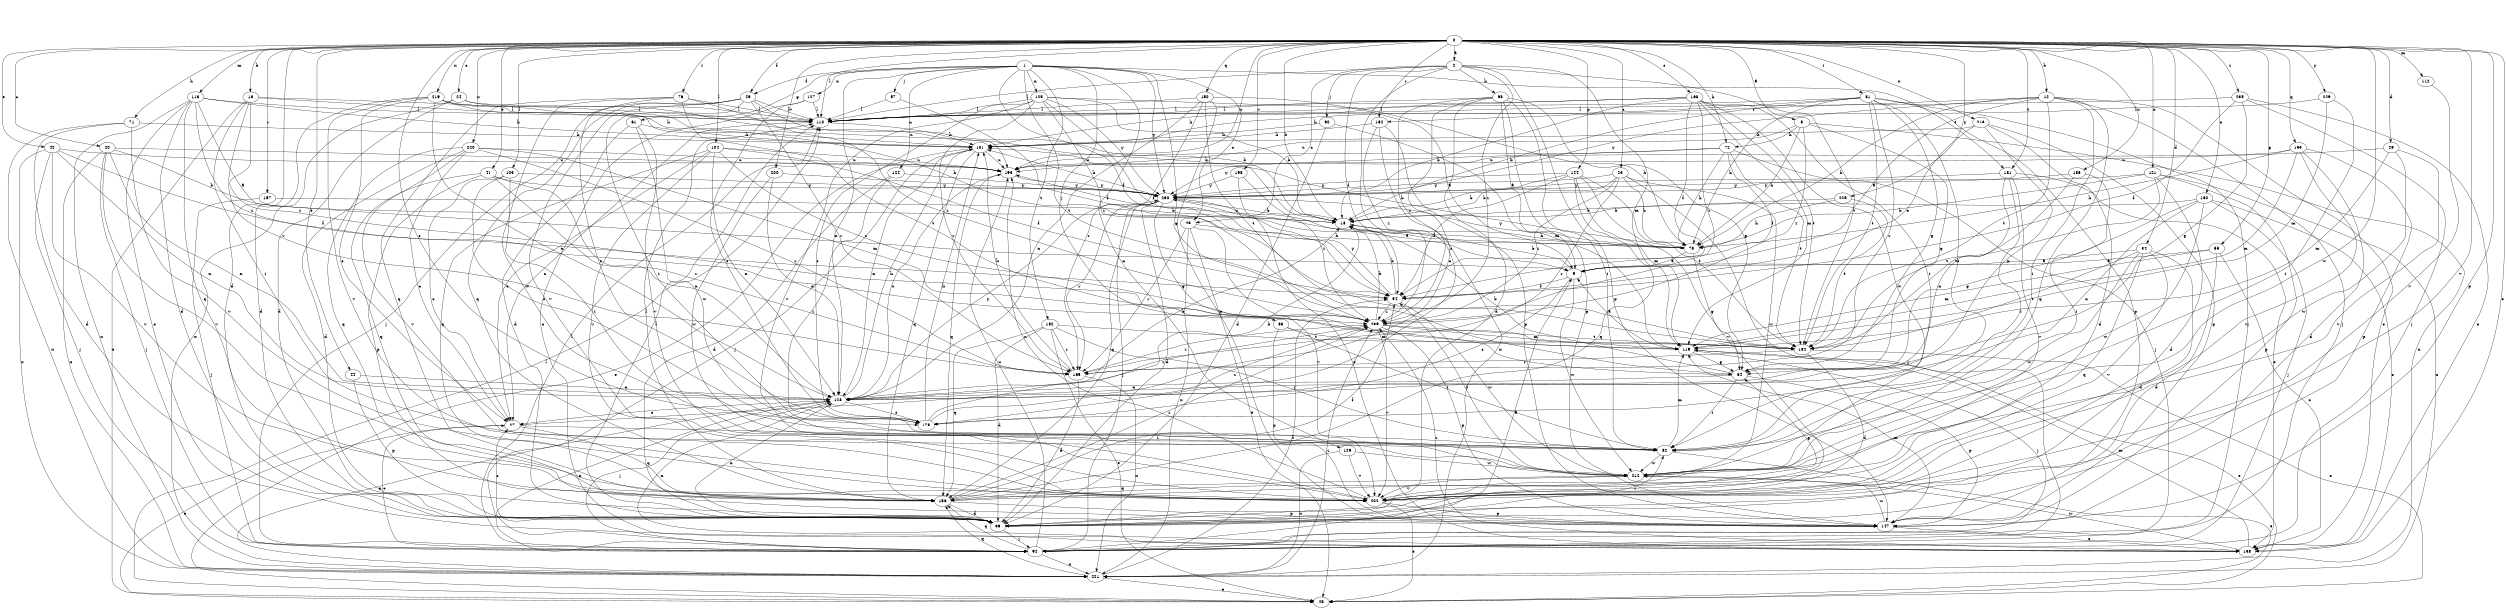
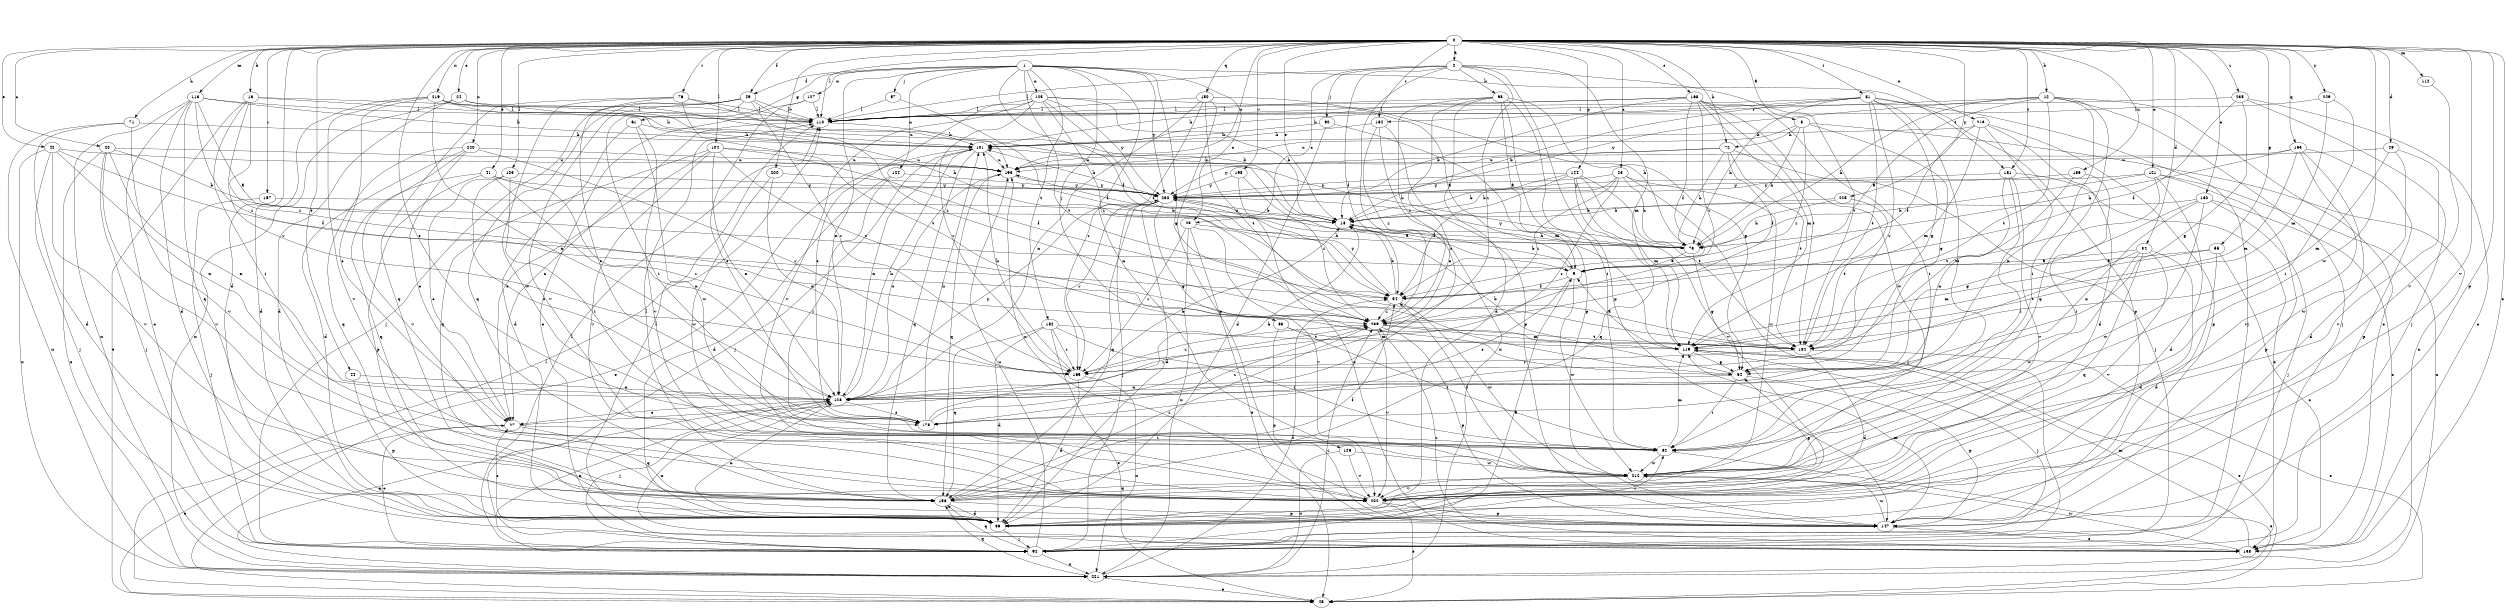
  strict digraph {
    0
    2
    8
    12
    13
    18
    20
    23
    24
    29
    34
    36
    41
    42
    44
    49
    55
    71
    72
    76
    81
    103
    104
    110
    112
    113
    121
    130
    138
    144
    147
    150
    153
    157
    164
    168
    175
    181
    186
    193
    198
    200
    202
    212
    213
    219
    220
    225
    229
    235
    25
    54
    184
    90
    98
    119
    239
    64
    73
    221
    230
    9
    82
    92
    156
    45
    101
    165
    128
    27
    1
    61
    83
    n74 [label=57]
    124
    125
    126
    127
    182
    0 -> 2 [label=a]
    0 -> 8 [label=a]
    0 -> 12 [label=b]
    0 -> 13 [label=b]
-   0 -> 18 [label=b]
+   0 -> 18 [label=e]
    0 -> 20 [label=c]
    0 -> 23 [label=c]
    0 -> 24 [label=c]
    0 -> 29 [label=d]
    0 -> 34 [label=d]
    0 -> 36 [label=d]
    0 -> 41 [label=e]
    0 -> 42 [label=e]
    0 -> 44 [label=e]
    0 -> 49 [label=f]
    0 -> 55 [label=g]
    0 -> 71 [label=h]
    0 -> 72 [label=h]
    0 -> 76 [label=i]
    0 -> 81 [label=i]
    0 -> 103 [label=l]
    0 -> 104 [label=l]
    0 -> 110 [label=l]
    0 -> 112 [label=m]
    0 -> 113 [label=m]
    0 -> 121 [label=n]
    0 -> 130 [label=o]
    0 -> 138 [label=o]
    0 -> 144 [label=p]
    0 -> 147 [label=p]
    0 -> 150 [label=q]
    0 -> 153 [label=q]
    0 -> 157 [label=r]
    0 -> 164 [label=r]
    0 -> 168 [label=s]
    0 -> 175 [label=s]
    0 -> 181 [label=t]
    0 -> 186 [label=u]
    0 -> 193 [label=u]
    0 -> 198 [label=v]
    0 -> 200 [label=v]
    0 -> 202 [label=v]
    0 -> 212 [label=w]
    0 -> 213 [label=x]
    0 -> 219 [label=x]
    0 -> 220 [label=x]
    0 -> 225 [label=y]
    0 -> 229 [label=y]
    0 -> 235 [label=z]
    2 -> 110 [label=l]
    2 -> 147 [label=p]
    2 -> 175 [label=s]
    2 -> 25 [label=c]
    2 -> 54 [label=f]
    2 -> 184 [label=t]
    2 -> 90 [label=j]
    2 -> 98 [label=k]
    2 -> 119 [label=m]
    2 -> 239 [label=z]
    8 -> 72 [label=h]
    8 -> 193 [label=u]
    8 -> 239 [label=z]
    8 -> 64 [label=g]
    8 -> 73 [label=h]
    8 -> 221 [label=x]
    12 -> 138 [label=o]
    12 -> 164 [label=r]
    12 -> 184 [label=t]
    12 -> 73 [label=h]
    12 -> 230 [label=y]
    12 -> 9 [label=a]
    12 -> 82 [label=i]
    12 -> 92 [label=j]
    12 -> 156 [label=q]
    13 -> 110 [label=l]
    13 -> 239 [label=z]
    13 -> 82 [label=i]
    13 -> 45 [label=e]
    13 -> 101 [label=k]
    13 -> 165 [label=r]
    18 -> 73 [label=h]
    20 -> 18 [label=b]
    20 -> 193 [label=u]
    20 -> 202 [label=v]
    20 -> 221 [label=x]
    20 -> 92 [label=j]
    20 -> 128 [label=n]
    23 -> 18 [label=b]
    23 -> 212 [label=w]
    23 -> 239 [label=z]
    23 -> 73 [label=h]
    23 -> 230 [label=y]
    23 -> 92 [label=j]
    23 -> 165 [label=r]
    24 -> 18 [label=b]
    24 -> 36 [label=d]
    24 -> 110 [label=l]
    24 -> 221 [label=x]
    29 -> 193 [label=u]
    29 -> 202 [label=v]
    29 -> 212 [label=w]
    29 -> 119 [label=m]
    34 -> 36 [label=d]
    34 -> 202 [label=v]
    34 -> 212 [label=w]
    34 -> 184 [label=t]
    34 -> 9 [label=a]
    34 -> 156 [label=q]
    36 -> 110 [label=l]
    36 -> 82 [label=i]
    36 -> 92 [label=j]
    36 -> 128 [label=n]
    36 -> 27 [label=c]
    41 -> 147 [label=p]
    41 -> 230 [label=y]
    41 -> 156 [label=q]
    41 -> 165 [label=r]
    41 -> 128 [label=n]
    42 -> 193 [label=u]
    42 -> 202 [label=v]
    42 -> 54 [label=f]
    42 -> 221 [label=x]
    42 -> 92 [label=j]
    42 -> 128 [label=n]
    44 -> 147 [label=p]
    44 -> 128 [label=n]
    49 -> 18 [label=b]
    49 -> 110 [label=l]
    49 -> 202 [label=v]
    49 -> 82 [label=i]
    49 -> 92 [label=j]
    49 -> 156 [label=q]
    49 -> 165 [label=r]
    55 -> 36 [label=d]
    55 -> 138 [label=o]
    55 -> 119 [label=m]
    55 -> 9 [label=a]
    71 -> 36 [label=d]
    71 -> 202 [label=v]
    71 -> 221 [label=x]
    71 -> 101 [label=k]
    72 -> 193 [label=u]
    72 -> 54 [label=f]
    72 -> 184 [label=t]
    72 -> 73 [label=h]
    72 -> 230 [label=y]
    72 -> 92 [label=j]
    76 -> 110 [label=l]
    76 -> 175 [label=s]
    76 -> 212 [label=w]
    76 -> 184 [label=t]
    76 -> 239 [label=z]
    76 -> 156 [label=q]
    81 -> 18 [label=b]
    81 -> 110 [label=l]
    81 -> 147 [label=p]
    81 -> 175 [label=s]
    81 -> 184 [label=t]
    81 -> 64 [label=g]
    81 -> 73 [label=h]
    81 -> 92 [label=j]
    81 -> 101 [label=k]
    81 -> 165 [label=r]
    103 -> 175 [label=s]
    103 -> 230 [label=y]
    103 -> 82 [label=i]
    103 -> 27 [label=c]
    104 -> 193 [label=u]
    104 -> 202 [label=v]
    104 -> 54 [label=f]
    104 -> 239 [label=z]
    104 -> 156 [label=q]
    104 -> 128 [label=n]
    104 -> 27 [label=c]
    110 -> 101 [label=k]
    110 -> 27 [label=c]
    112 -> 202 [label=v]
    113 -> 36 [label=d]
    113 -> 110 [label=l]
    113 -> 138 [label=o]
    113 -> 239 [label=z]
    113 -> 221 [label=x]
    113 -> 9 [label=a]
    113 -> 156 [label=q]
    113 -> 101 [label=k]
    121 -> 36 [label=d]
    121 -> 147 [label=p]
    121 -> 184 [label=t]
    121 -> 73 [label=h]
    121 -> 221 [label=x]
    121 -> 230 [label=y]
    130 -> 18 [label=b]
    130 -> 138 [label=o]
    130 -> 212 [label=w]
    130 -> 64 [label=g]
    130 -> 92 [label=j]
    130 -> 128 [label=n]
    138 -> 212 [label=w]
    138 -> 119 [label=m]
    138 -> 239 [label=z]
    138 -> 128 [label=n]
    144 -> 18 [label=b]
    144 -> 202 [label=v]
    144 -> 54 [label=f]
    144 -> 184 [label=t]
    144 -> 119 [label=m]
    144 -> 230 [label=y]
    144 -> 156 [label=q]
    147 -> 138 [label=o]
    147 -> 212 [label=w]
    147 -> 119 [label=m]
    150 -> 110 [label=l]
    150 -> 147 [label=p]
    150 -> 184 [label=t]
    150 -> 9 [label=a]
    150 -> 165 [label=r]
    150 -> 128 [label=n]
    153 -> 36 [label=d]
    153 -> 147 [label=p]
    153 -> 193 [label=u]
    153 -> 202 [label=v]
    153 -> 119 [label=m]
    153 -> 73 [label=h]
    157 -> 18 [label=b]
    157 -> 92 [label=j]
    164 -> 147 [label=p]
    164 -> 239 [label=z]
    164 -> 221 [label=x]
    164 -> 101 [label=k]
    168 -> 18 [label=b]
    168 -> 110 [label=l]
    168 -> 212 [label=w]
    168 -> 54 [label=f]
    168 -> 184 [label=t]
    168 -> 119 [label=m]
    168 -> 239 [label=z]
    168 -> 82 [label=i]
    168 -> 101 [label=k]
    175 -> 18 [label=b]
    175 -> 239 [label=z]
    175 -> 101 [label=k]
    181 -> 138 [label=o]
    181 -> 202 [label=v]
    181 -> 230 [label=y]
    181 -> 82 [label=i]
    181 -> 128 [label=n]
    186 -> 184 [label=t]
    186 -> 230 [label=y]
    186 -> 82 [label=i]
    193 -> 230 [label=y]
    193 -> 156 [label=q]
    198 -> 138 [label=o]
    198 -> 239 [label=z]
    198 -> 230 [label=y]
    200 -> 212 [label=w]
    200 -> 230 [label=y]
    200 -> 128 [label=n]
    202 -> 147 [label=p]
    202 -> 193 [label=u]
    202 -> 64 [label=g]
    202 -> 45 [label=e]
    212 -> 202 [label=v]
    212 -> 54 [label=f]
    212 -> 156 [label=q]
    213 -> 36 [label=d]
    213 -> 147 [label=p]
-   213 -> 54 [label=o]
+   213 -> 54 [label=f]
    213 -> 101 [label=k]
    213 -> 128 [label=n]
    219 -> 36 [label=d]
    219 -> 110 [label=l]
    219 -> 193 [label=u]
    219 -> 202 [label=v]
    219 -> 73 [label=h]
    219 -> 128 [label=n]
    219 -> 27 [label=c]
    220 -> 36 [label=d]
    220 -> 193 [label=u]
    220 -> 202 [label=v]
-   220 -> 119 [label=m]
+   213 -> 119 [label=m]
    220 -> 156 [label=q]
    220 -> 165 [label=r]
    220 -> 27 [label=c]
    225 -> 18 [label=b]
    225 -> 184 [label=t]
    225 -> 73 [label=h]
    229 -> 110 [label=l]
    229 -> 119 [label=m]
    229 -> 82 [label=i]
    235 -> 110 [label=l]
    235 -> 138 [label=o]
    235 -> 54 [label=f]
    235 -> 64 [label=g]
    235 -> 92 [label=j]
    25 -> 202 [label=v]
    25 -> 73 [label=h]
    25 -> 221 [label=x]
    25 -> 45 [label=e]
    25 -> 165 [label=r]
    54 -> 18 [label=b]
    54 -> 212 [label=w]
    54 -> 239 [label=z]
    54 -> 230 [label=y]
    184 -> 36 [label=d]
    184 -> 45 [label=e]
    184 -> 165 [label=r]
    90 -> 36 [label=d]
    90 -> 119 [label=m]
    90 -> 101 [label=k]
    98 -> 36 [label=d]
    98 -> 110 [label=l]
    98 -> 147 [label=p]
    98 -> 239 [label=z]
    98 -> 64 [label=g]
    98 -> 9 [label=a]
    98 -> 82 [label=i]
    98 -> 27 [label=c]
    119 -> 64 [label=g]
    119 -> 9 [label=a]
    119 -> 92 [label=j]
    119 -> 45 [label=e]
-   239 -> 18 [label=b]
    239 -> 147 [label=p]
    239 -> 202 [label=v]
    239 -> 184 [label=t]
    239 -> 119 [label=m]
    64 -> 18 [label=b]
    64 -> 147 [label=p]
    64 -> 82 [label=i]
    64 -> 128 [label=n]
    73 -> 193 [label=u]
    73 -> 64 [label=g]
    73 -> 230 [label=y]
    73 -> 9 [label=a]
    73 -> 101 [label=k]
    221 -> 54 [label=f]
    221 -> 239 [label=z]
    221 -> 156 [label=q]
    221 -> 45 [label=e]
    221 -> 128 [label=n]
    230 -> 18 [label=b]
    230 -> 36 [label=d]
    230 -> 64 [label=g]
    230 -> 9 [label=a]
    230 -> 92 [label=j]
    230 -> 156 [label=q]
    230 -> 101 [label=k]
    230 -> 165 [label=r]
    9 -> 18 [label=b]
    9 -> 175 [label=s]
    9 -> 212 [label=w]
    9 -> 54 [label=f]
    82 -> 212 [label=w]
    82 -> 119 [label=m]
    82 -> 45 [label=e]
    92 -> 110 [label=l]
    92 -> 193 [label=u]
    92 -> 221 [label=x]
    92 -> 9 [label=a]
    92 -> 156 [label=q]
    92 -> 128 [label=n]
    92 -> 27 [label=c]
    156 -> 36 [label=d]
    156 -> 110 [label=l]
    156 -> 147 [label=p]
    156 -> 54 [label=f]
    156 -> 239 [label=z]
    45 -> 110 [label=l]
    101 -> 193 [label=u]
    101 -> 92 [label=j]
    101 -> 156 [label=q]
    101 -> 45 [label=e]
    101 -> 128 [label=n]
    165 -> 36 [label=d]
    165 -> 239 [label=z]
    165 -> 221 [label=x]
    165 -> 101 [label=k]
    128 -> 18 [label=b]
    128 -> 175 [label=s]
    128 -> 193 [label=u]
    128 -> 239 [label=z]
    128 -> 230 [label=y]
    128 -> 92 [label=j]
    128 -> 101 [label=k]
    128 -> 27 [label=c]
    27 -> 82 [label=i]
    27 -> 156 [label=q]
    27 -> 45 [label=e]
    1 -> 49 [label=f]
    1 -> 181 [label=t]
    1 -> 25 [label=c]
    1 -> 54 [label=f]
    1 -> 184 [label=t]
    1 -> 64 [label=g]
    1 -> 230 [label=y]
    1 -> 128 [label=n]
    1 -> 61 [label=g]
    1 -> 83 [label=j]
    1 -> n74 [label=j]
    1 -> 124 [label=n]
    1 -> 125 [label=n]
    1 -> 126 [label=n]
    1 -> 127 [label=n]
    1 -> 182 [label=t]
    61 -> 36 [label=d]
    61 -> 202 [label=v]
    61 -> 212 [label=w]
    61 -> 101 [label=k]
    83 -> 147 [label=p]
    83 -> 119 [label=m]
    83 -> 82 [label=i]
    n74 -> 110 [label=l]
    n74 -> 54 [label=f]
    124 -> 36 [label=d]
    124 -> 230 [label=y]
    124 -> 82 [label=i]
    125 -> 18 [label=b]
    125 -> 110 [label=l]
    125 -> 175 [label=s]
    125 -> 202 [label=v]
    125 -> 54 [label=f]
    125 -> 239 [label=z]
    125 -> 73 [label=h]
    125 -> 230 [label=y]
    125 -> 165 [label=r]
    126 -> 202 [label=v]
    126 -> 212 [label=w]
    126 -> 221 [label=x]
    127 -> 110 [label=l]
    127 -> 138 [label=o]
    127 -> 175 [label=s]
    182 -> 36 [label=d]
    182 -> 184 [label=t]
    182 -> 82 [label=i]
    182 -> 156 [label=q]
    182 -> 45 [label=e]
    182 -> 165 [label=r]
  }
